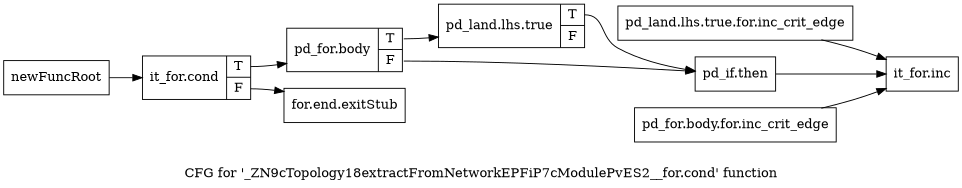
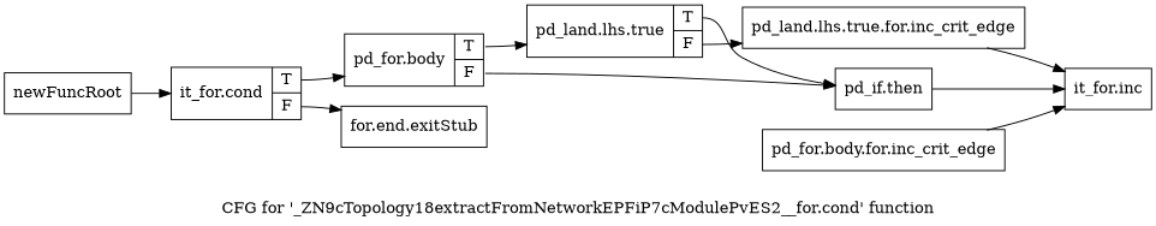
  digraph {
    label="CFG for '_ZN9cTopology18extractFromNetworkEPFiP7cModulePvES2__for.cond' function"
    rankdir=LR
    node [shape=record]
    n1 [label="{newFuncRoot}"]
    n2 [label="{it_for.cond|{<s0>T|<s1>F}}"]
    n3 [label="{for.end.exitStub}"]
    n4 [label="{pd_for.body|{<s0>T|<s1>F}}"]
    n5 [label="{pd_land.lhs.true|{<s0>T|<s1>F}}"]
    n6 [label="{pd_if.then}"]
    n7 [label="{pd_land.lhs.true.for.inc_crit_edge}"]
    n8 [label="{pd_for.body.for.inc_crit_edge}"]
    n9 [label="{it_for.inc}"]
    n1 -> n2
    n2 -> n3 [tailport=s1]
    n2 -> n4 [tailport=s0]
    n4 -> n5 [tailport=s0]
    n4 -> n6 [tailport=s1]
    n5 -> n6 [tailport=s0]
+   n5 -> n7 [tailport=s1]
    n6 -> n9
    n7 -> n9
    n8 -> n9
  }
